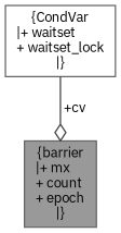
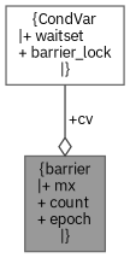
  digraph {
    fontname="IBM Plex Sans"
    node [color=gray40 fontname="IBM Plex Sans" fontsize=10 shape=box style=filled]
    n1 [fillcolor=grey60 fontcolor=black height=0.2 label="{barrier\n|+ mx\l+ count\l+ epoch\l|}" width=0.4]
-   n2 [fillcolor=white height=0.2 label="{CondVar\n|+ waitset\l+ waitset_lock\l|}" width=0.4]
+   n2 [fillcolor=white height=0.2 label="{CondVar\n|+ waitset\l+ barrier_lock\l|}" width=0.4]
    n2 -> n1 [arrowhead=odiamond color=grey25 fontname="IBM Plex Sans" fontsize=10 label=" +cv" labelfontname=Helvetica labelfontsize=10 style=solid]
  }
